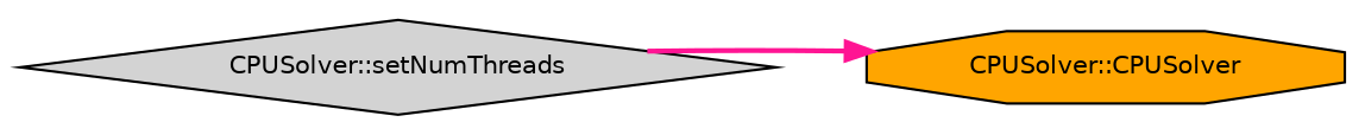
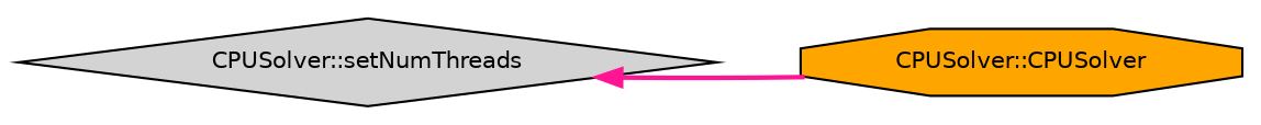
  digraph {
    rankdir=LR
    node [color=black fontname=Helvetica fontsize=10 style=filled]
    n1 [fillcolor=lightgrey fontcolor=black height=0.2 label="CPUSolver::setNumThreads" shape=diamond width=0.4]
    n2 [fillcolor=orange height=0.2 label="CPUSolver::CPUSolver" shape=octagon width=0.4]
-   n2 -> n1 [color=deeppink dir=back fontname=Helvetica fontsize=10 labelfontname=Helvetica labelfontsize=10 style=bold]
+   n1 -> n2 [color=deeppink dir=back fontname=Helvetica fontsize=10 labelfontname=Helvetica labelfontsize=10 style=bold]
  }
